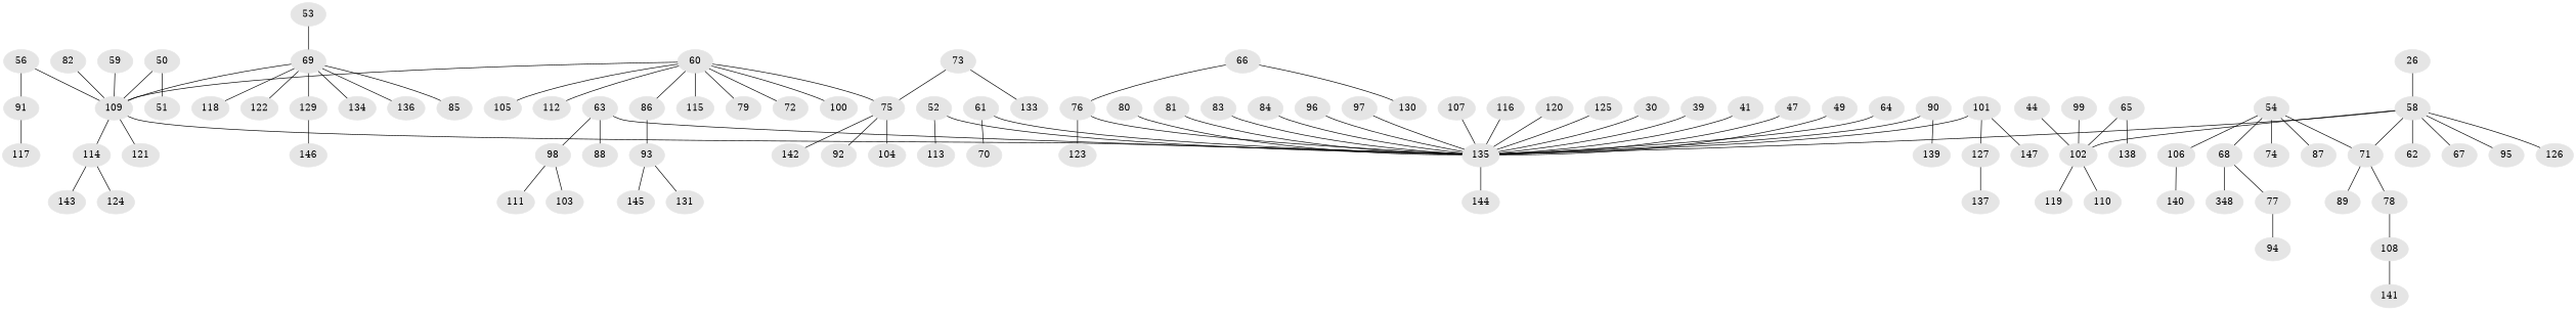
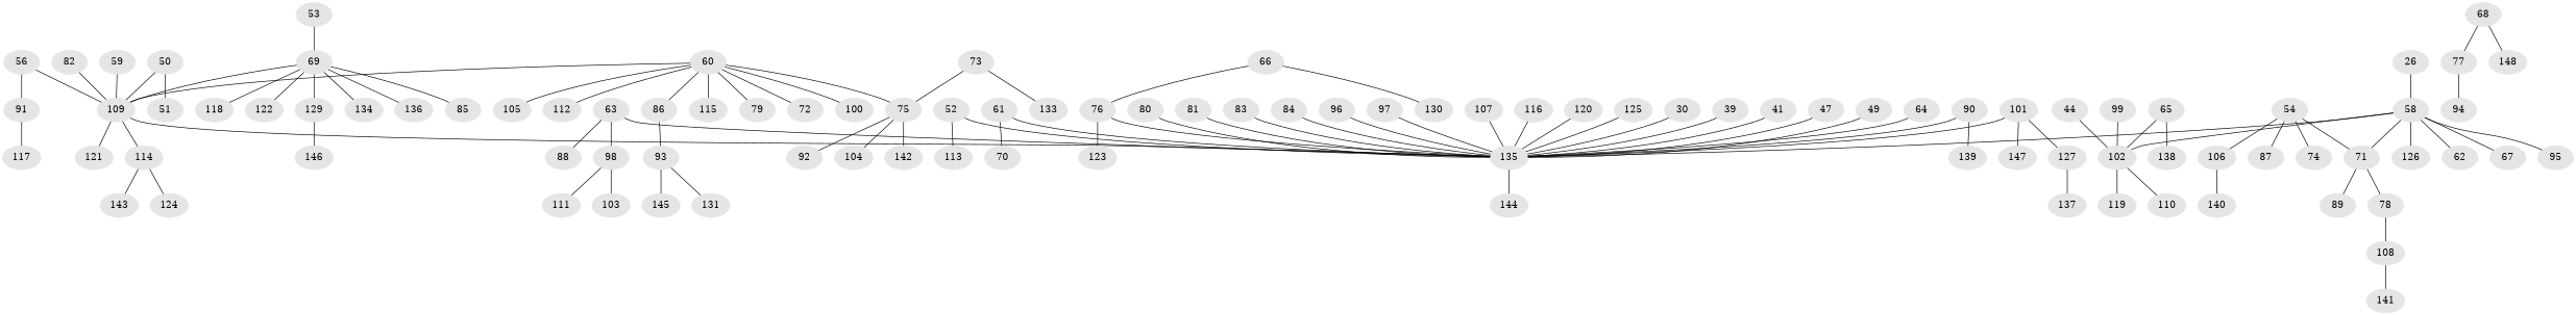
  graph {
    node [color=gray90 style=filled]
    58 [super="+19"]
    135 [super="+2+16+6+23+7+128+13+14+24+20+31+21+34"]
    102 [super="+18+25+42+37+28"]
    71 [super="+46"]
    62
    67
    95
    126
    26
    144
    30
    39
    41
    110
    119
    44
    47
    49
    50
    51
    109 [super="+38"]
    114
    121
    52
    113
    69 [super="+35"]
    85
    118
    122
    129
    134
    136
    53
    54
    68
    74
    87
    106
    77
-   148 [label=348]
+   148
    78
    89
    140
    56
    91
    117
    59
    60 [super="+55+48+45"]
    72
    75 [super="+22"]
    79
    86
    100
    105
    112
    115
    92
    104
    142
    93
    61 [super="+12"]
    70
    63
    88
    98
    103
    111
    64
    65
    138
    76 [super="+40"]
    123
    66
    130
    94
    146
    108
    73 [super="+57"]
    133
    141
    80
    81
    82
    83
    84
    131
    145
    90
    139
    96
    97
    99
    101
    127
    147
    137
    107
    124
    143
    116
    120
    125
    58 -- 135
    58 -- 102
    58 -- 71
    58 -- 62
    58 -- 67
    58 -- 95
    58 -- 126
    135 -- 144
    102 -- 110
    102 -- 119
    71 -- 78
    71 -- 89
    26 -- 58
    30 -- 135
    39 -- 135
    41 -- 135
    44 -- 102
    47 -- 135
    49 -- 135
    50 -- 51
    50 -- 109
    109 -- 135
    109 -- 114
    109 -- 121
    114 -- 124
    114 -- 143
    52 -- 135
    52 -- 113
    69 -- 109
    69 -- 85
    69 -- 118
    69 -- 122
    69 -- 129
    69 -- 134
    69 -- 136
    129 -- 146
    53 -- 69
    54 -- 71
-   54 -- 68
    54 -- 74
    54 -- 87
    54 -- 106
    68 -- 77
    68 -- 148
    106 -- 140
    77 -- 94
    78 -- 108
    56 -- 109
    56 -- 91
    91 -- 117
    59 -- 109
    60 -- 109
    60 -- 72
    60 -- 75
    60 -- 79
    60 -- 86
    60 -- 100
    60 -- 105
    60 -- 112
    60 -- 115
    75 -- 92
    75 -- 104
    75 -- 142
    86 -- 93
    93 -- 131
    93 -- 145
    61 -- 135
    61 -- 70
    63 -- 135
    63 -- 88
    63 -- 98
    98 -- 103
    98 -- 111
    64 -- 135
    65 -- 102
    65 -- 138
    76 -- 135
    76 -- 123
    66 -- 76
    66 -- 130
    108 -- 141
    73 -- 75
    73 -- 133
    80 -- 135
    81 -- 135
    82 -- 109
    83 -- 135
    84 -- 135
    90 -- 135
    90 -- 139
    96 -- 135
    97 -- 135
    99 -- 102
    101 -- 135
    101 -- 127
    101 -- 147
    127 -- 137
    107 -- 135
    116 -- 135
    120 -- 135
    125 -- 135
  }
